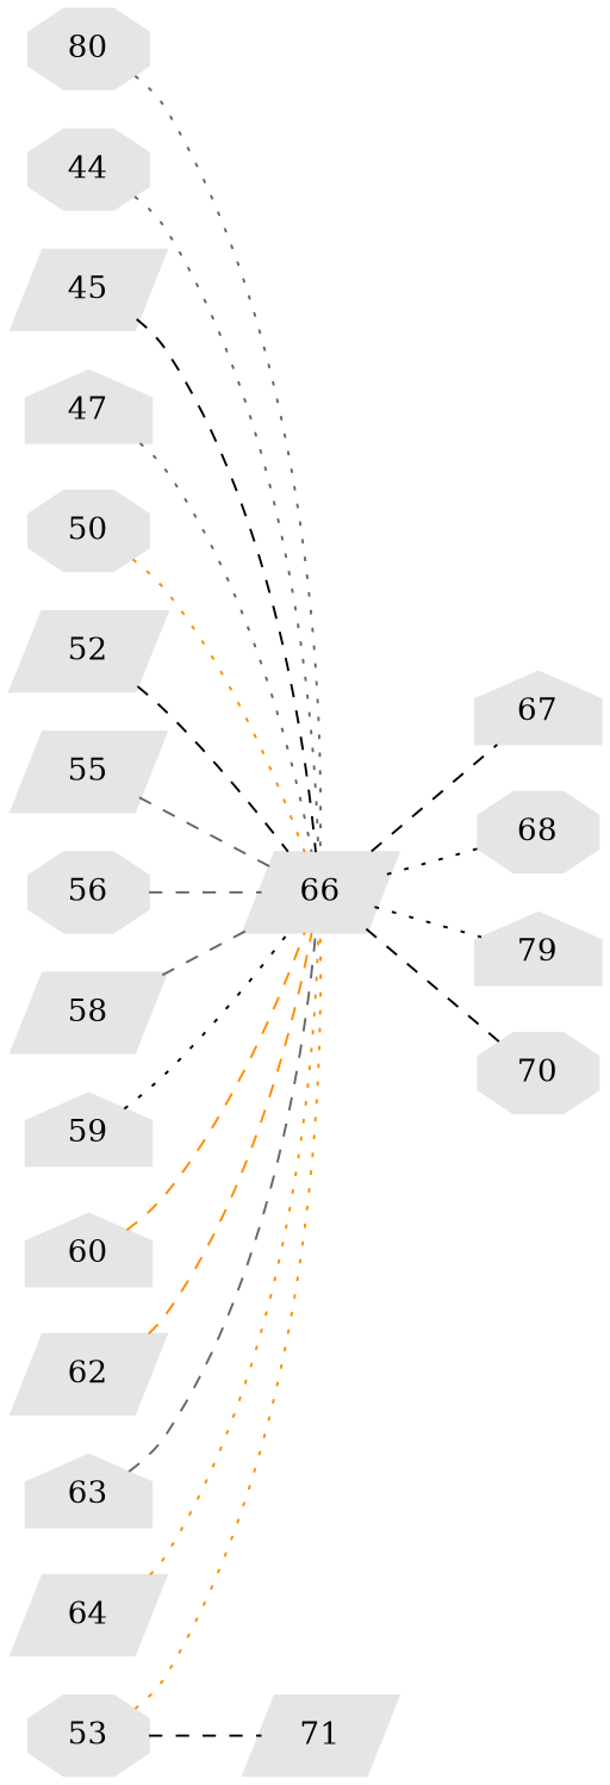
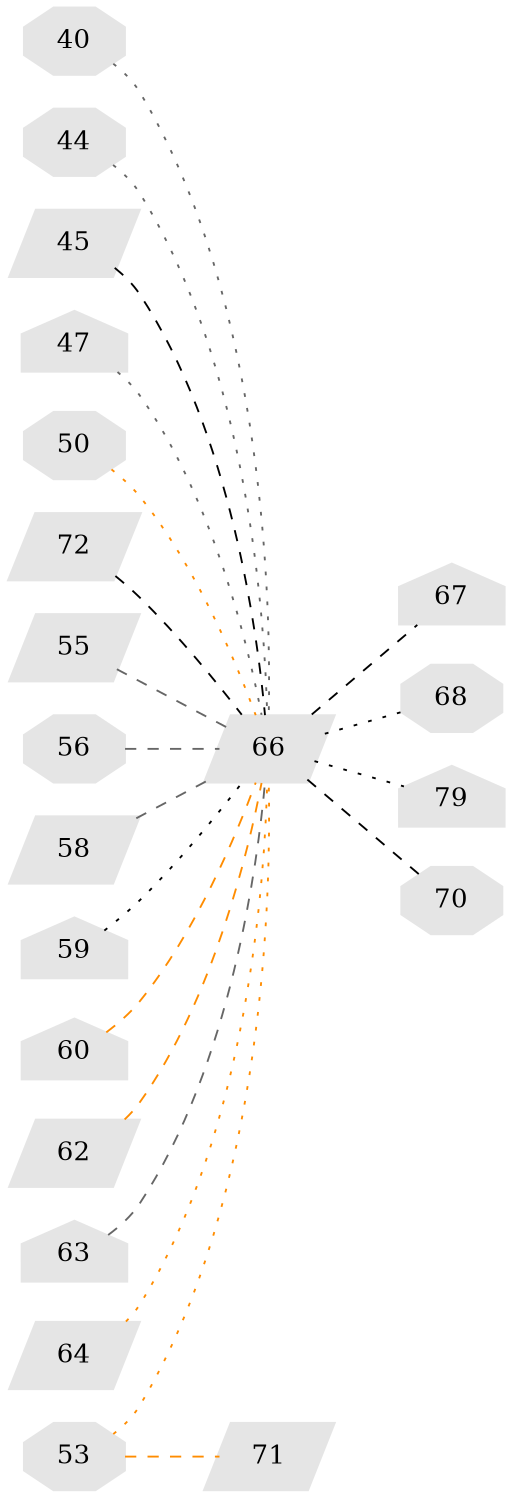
  graph {
    rankdir=LR
    node [color=gray90 shape=parallelogram style=filled]
    edge [color=black style=dashed]
-   40 [shape=octagon super="+37" label=80]
+   40 [shape=octagon super="+37"]
    66 [super="+9+2+24+19+4+26+42+51+57+49+65+30+13+15+16+61+20+43+54+18+29+34+35+36+38+39+46"]
    67 [shape=house]
    68 [shape=octagon]
    n5 [label=79 shape=house]
    70 [shape=octagon]
    44 [shape=octagon]
    45
    47 [shape=house]
    50 [shape=octagon]
-   52
+   52 [label=72]
    53 [shape=octagon]
    71
    55
    56 [shape=octagon]
    58
    59 [shape=house]
    60 [shape=house]
    62
    63 [shape=house]
    64
    40 -- 66 [color=gray40 style=dotted]
    66 -- 67
    66 -- 68 [style=dotted]
    66 -- n5 [style=dotted]
    66 -- 70
    44 -- 66 [color=gray40 style=dotted]
    45 -- 66
    47 -- 66 [color=gray40 style=dotted]
    50 -- 66 [color=darkorange style=dotted]
    52 -- 66
    53 -- 66 [color=darkorange style=dotted]
-   53 -- 71
+   53 -- 71 [color=darkorange]
    55 -- 66 [color=gray40]
    56 -- 66 [color=gray40]
    58 -- 66 [color=gray40]
    59 -- 66 [style=dotted]
    60 -- 66 [color=darkorange]
    62 -- 66 [color=darkorange]
    63 -- 66 [color=gray40]
    64 -- 66 [color=darkorange style=dotted]
  }
